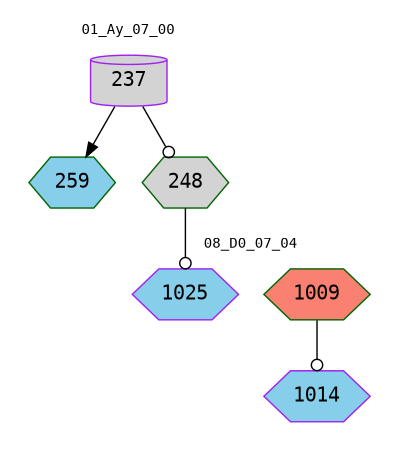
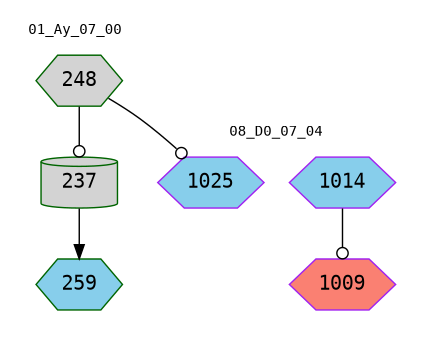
  digraph {
    fontname="DejaVu Sans Mono"
    node [color=darkgreen fillcolor=skyblue fontname="DejaVu Sans Mono" shape=hexagon style=filled]
    edge [arrowhead=odot color=black fontname="DejaVu Sans Mono"]
-   n1 [color=purple fillcolor=lightgrey label=237 shape=cylinder]
+   n1 [fillcolor=lightgrey label=237 shape=cylinder]
    n2 [label=259]
    n3 [fillcolor=lightgrey label=248]
-   n4 [fillcolor=salmon label=1009]
+   n4 [color=purple fillcolor=salmon label=1009]
    n5 [color=purple label=1014]
    n6 [color=purple label=1025]
    subgraph cluster_1 {
      color=white
      fontsize=10
      label="01_Ay_07_00"
      n1
      n2
      n3
    }
    subgraph cluster_2 {
      color=white
      fontsize=10
      label="08_D0_07_04"
      n4
      n5
      n6
    }
    n1 -> n2 [arrowhead=normal]
-   n1 -> n3
+   n3 -> n1
    n3 -> n6
-   n4 -> n5
+   n5 -> n4
  }
